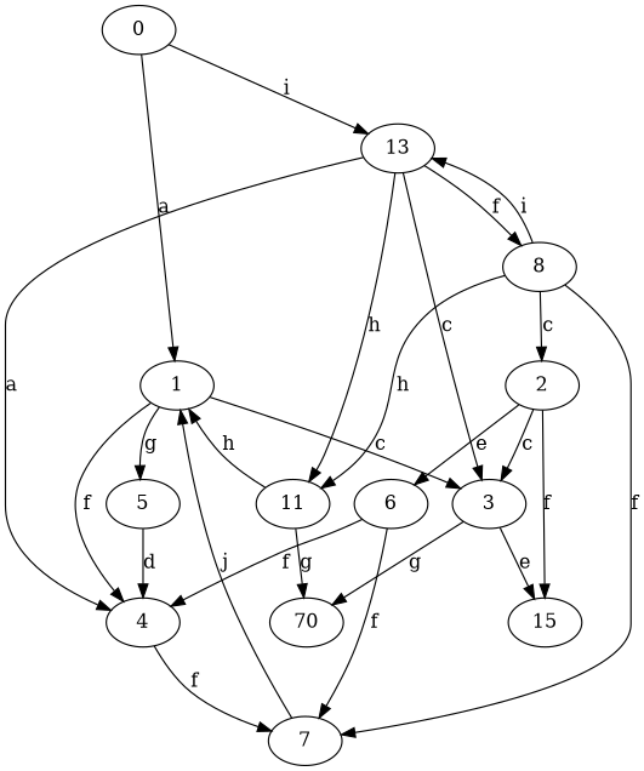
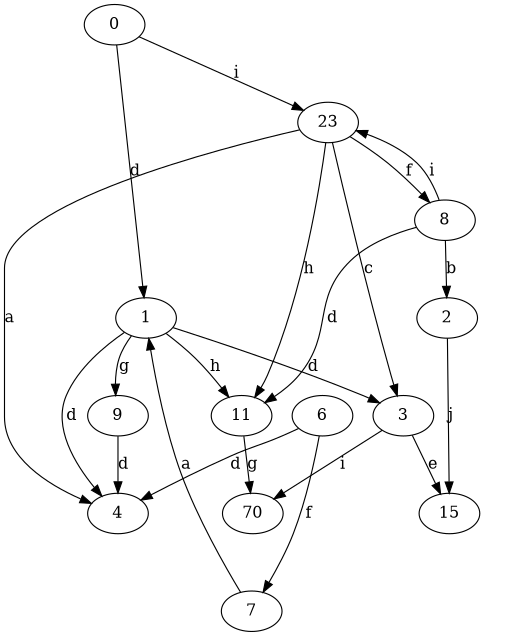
  strict digraph {
    0
    1
-   13
+   13 [label=23]
    3
    4
-   9 [label=5]
+   9
    11
    8
    15
    n10 [label=70]
    7
    2
    6
-   0 -> 1 [label=a]
+   0 -> 1 [label=d]
    0 -> 13 [label=i]
-   1 -> 3 [label=c]
-   1 -> 4 [label=f]
+   1 -> 3 [label=d]
+   1 -> 4 [label=d]
    1 -> 9 [label=g]
-   11 -> 1 [label=h]
+   1 -> 11 [label=h]
    13 -> 3 [label=c]
    13 -> 4 [label=a]
    13 -> 11 [label=h]
    13 -> 8 [label=f]
    3 -> 15 [label=e]
-   3 -> n10 [label=g]
-   4 -> 7 [label=f]
+   3 -> n10 [label=i]
    9 -> 4 [label=d]
    11 -> n10 [label=g]
    8 -> 13 [label=i]
-   8 -> 11 [label=h]
-   8 -> 7 [label=f]
-   8 -> 2 [label=c]
-   7 -> 1 [label=j]
-   2 -> 3 [label=c]
-   2 -> 15 [label=f]
-   2 -> 6 [label=e]
-   6 -> 4 [label=f]
+   8 -> 11 [label=d]
+   8 -> 2 [label=b]
+   7 -> 1 [label=a]
+   2 -> 15 [label=j]
+   6 -> 4 [label=d]
    6 -> 7 [label=f]
  }
